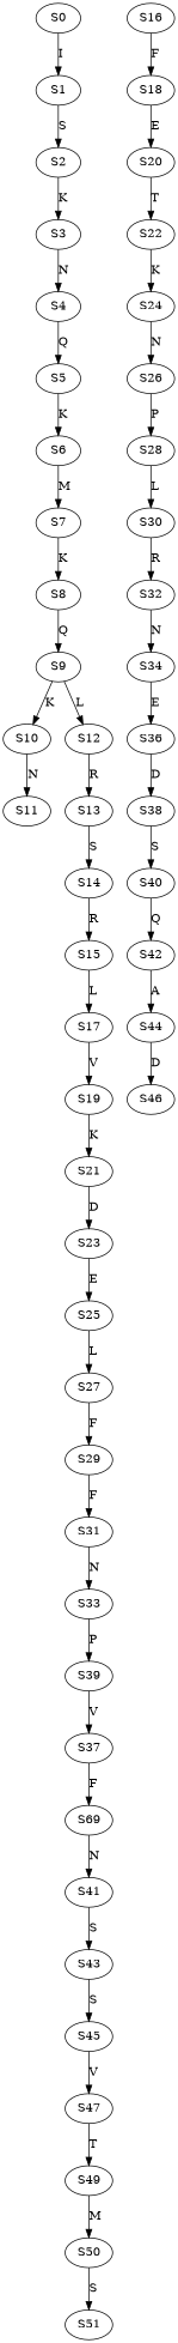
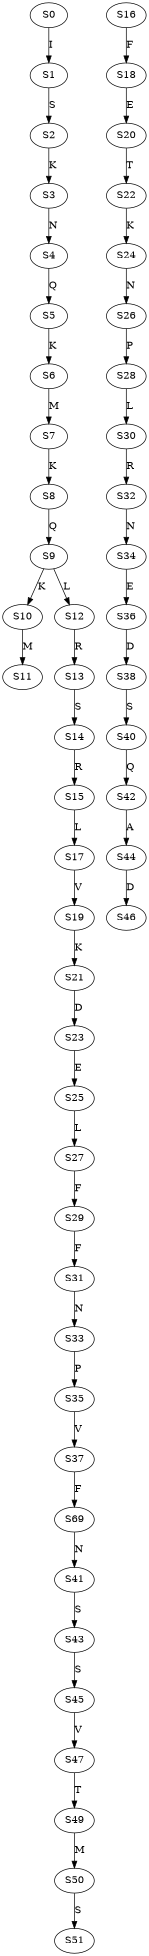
  strict digraph {
    S0
    S1
    S2
    S3
    S4
    S5
    S6
    S7
    S8
    S9
    S10
    S12
    S11
    S13
    S14
    S15
    S17
    S16
    S18
    S19
    S20
    S21
    S22
    S23
    S24
    S25
    S26
    S27
    S28
    S29
    S30
    S31
    S32
    S33
    S34
-   S35 [label=S39]
+   S35
    S36
    S37
    S38
    n40 [label=S69]
    S40
    S41
    S42
    S43
    S44
    S45
    S46
    S47
    S49
    S50
    S51
    S0 -> S1 [label=I]
    S1 -> S2 [label=S]
    S2 -> S3 [label=K]
    S3 -> S4 [label=N]
    S4 -> S5 [label=Q]
    S5 -> S6 [label=K]
    S6 -> S7 [label=M]
    S7 -> S8 [label=K]
    S8 -> S9 [label=Q]
    S9 -> S10 [label=K]
    S9 -> S12 [label=L]
-   S10 -> S11 [label=N]
+   S10 -> S11 [label=M]
    S12 -> S13 [label=R]
    S13 -> S14 [label=S]
    S14 -> S15 [label=R]
    S15 -> S17 [label=L]
    S17 -> S19 [label=V]
    S16 -> S18 [label=F]
    S18 -> S20 [label=E]
    S19 -> S21 [label=K]
    S20 -> S22 [label=T]
    S21 -> S23 [label=D]
    S22 -> S24 [label=K]
    S23 -> S25 [label=E]
    S24 -> S26 [label=N]
    S25 -> S27 [label=L]
    S26 -> S28 [label=P]
    S27 -> S29 [label=F]
    S28 -> S30 [label=L]
    S29 -> S31 [label=F]
    S30 -> S32 [label=R]
    S31 -> S33 [label=N]
    S32 -> S34 [label=N]
    S33 -> S35 [label=P]
    S34 -> S36 [label=E]
    S35 -> S37 [label=V]
    S36 -> S38 [label=D]
    S37 -> n40 [label=F]
    S38 -> S40 [label=S]
    n40 -> S41 [label=N]
    S40 -> S42 [label=Q]
    S41 -> S43 [label=S]
    S42 -> S44 [label=A]
    S43 -> S45 [label=S]
    S44 -> S46 [label=D]
    S45 -> S47 [label=V]
    S47 -> S49 [label=T]
    S49 -> S50 [label=M]
    S50 -> S51 [label=S]
  }
